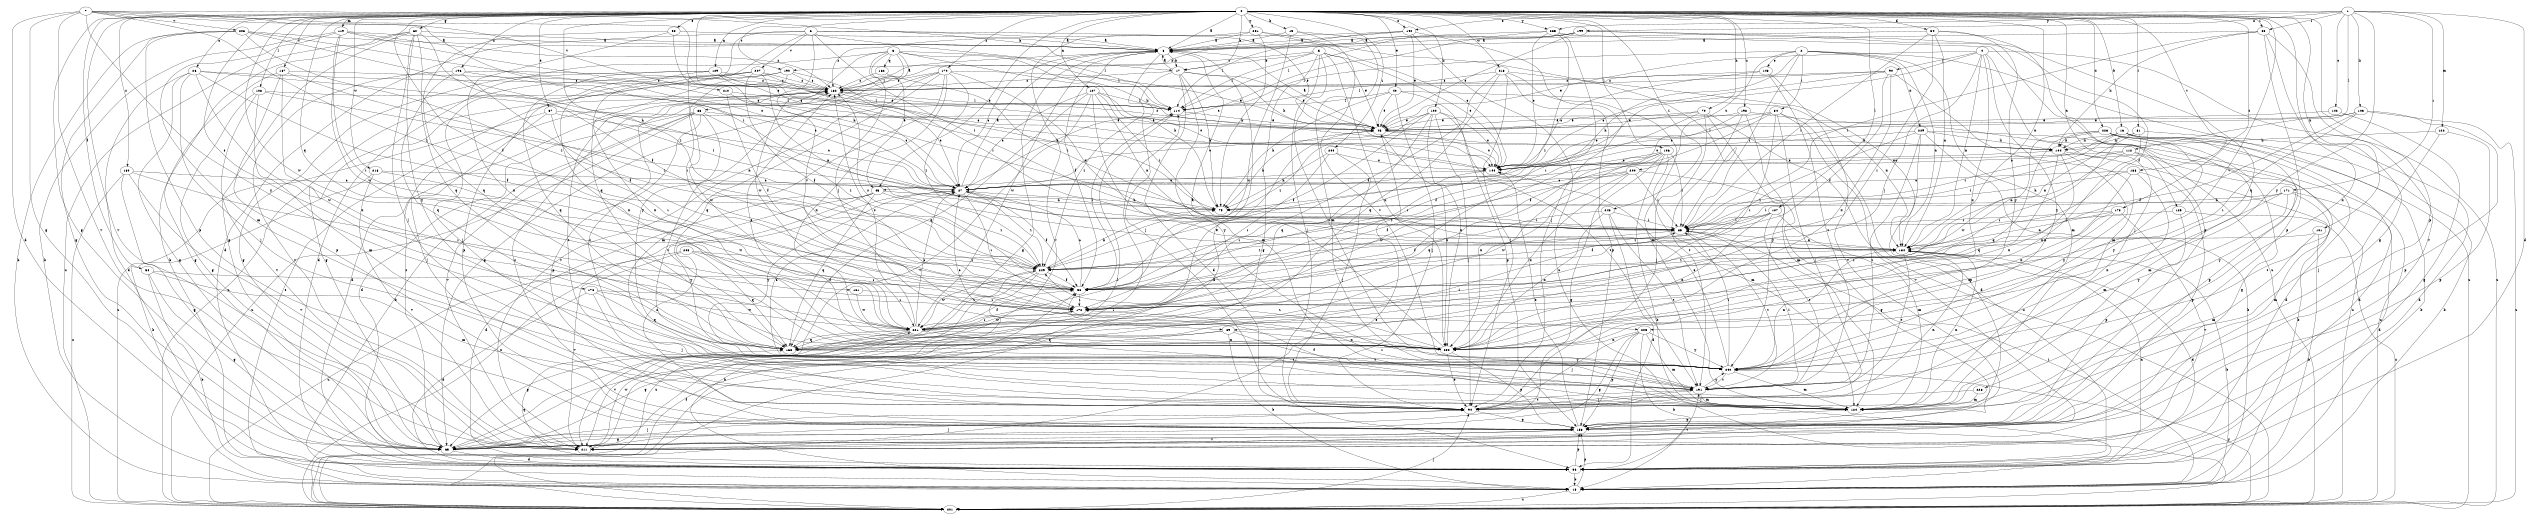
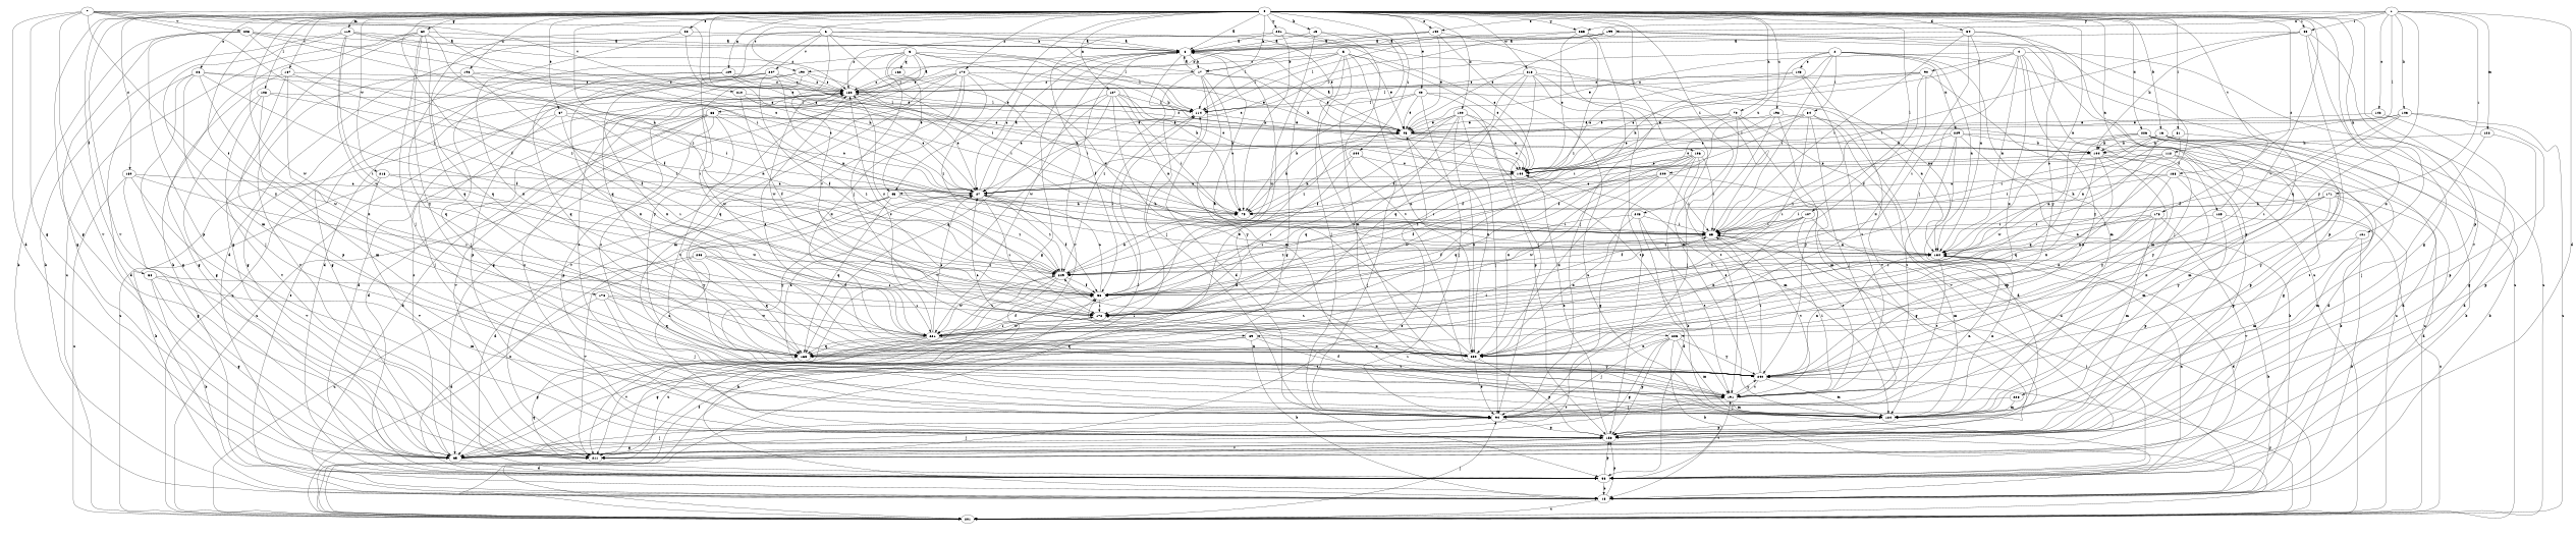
  strict digraph {
    0
    8
    15
    16
    17
    26
    27
    34
    37
    38
    40
    45
    54
    56
    60
    65
    70
    81
    83
    100
    101
    106
    107
    108
    119
    125
    127
    129
    134
    140
    153
-   161
    174
    176
    178
    180
    187
    188
    190
    196
    198
    205
    213
    218
    221
    226
    228
    231
    235
    244
    248
    249
    211
    94
    124
    191
    36
    240
    85
    104
    172
    18
    75
    46
    182
    201
    230
    163
    114
    144
    203
    1
    103
    112
    122
    142
    171
    199
    2
    84
    143
    200
    229
    3
    88
    89
    162
    4
    90
    5
    6
    207
    7
    208
    210
    0 -> 8 [label=a]
    0 -> 15 [label=b]
    0 -> 16 [label=b]
    0 -> 17 [label=b]
    0 -> 26 [label=c]
    0 -> 27 [label=c]
    0 -> 34 [label=d]
    0 -> 37 [label=e]
    0 -> 38 [label=e]
    0 -> 40 [label=e]
    0 -> 45 [label=e]
    0 -> 54 [label=f]
    0 -> 56 [label=f]
    0 -> 60 [label=g]
    0 -> 65 [label=g]
    0 -> 70 [label=h]
    0 -> 81 [label=i]
    0 -> 83 [label=i]
    0 -> 100 [label=k]
    0 -> 101 [label=k]
    0 -> 106 [label=l]
    0 -> 107 [label=l]
    0 -> 108 [label=l]
    0 -> 119 [label=m]
    0 -> 125 [label=n]
    0 -> 127 [label=n]
    0 -> 129 [label=n]
    0 -> 134 [label=n]
    0 -> 140 [label=o]
    0 -> 153 [label=p]
-   0 -> 161 [label=q]
    0 -> 174 [label=s]
    0 -> 176 [label=s]
    0 -> 178 [label=s]
    0 -> 180 [label=s]
    0 -> 187 [label=t]
    0 -> 188 [label=t]
    0 -> 190 [label=t]
    0 -> 196 [label=u]
    0 -> 198 [label=u]
    0 -> 205 [label=v]
    0 -> 213 [label=w]
    0 -> 218 [label=w]
    0 -> 221 [label=w]
    0 -> 226 [label=x]
    0 -> 228 [label=x]
    0 -> 231 [label=y]
    0 -> 235 [label=y]
    0 -> 244 [label=z]
    0 -> 248 [label=z]
    0 -> 249 [label=z]
    0 -> 211 [label=v]
    8 -> 17 [label=b]
    8 -> 27 [label=c]
    8 -> 56 [label=f]
    8 -> 65 [label=g]
    8 -> 221 [label=w]
    8 -> 94 [label=j]
    15 -> 8 [label=a]
    15 -> 221 [label=w]
    15 -> 124 [label=m]
    15 -> 191 [label=t]
    16 -> 27 [label=c]
    16 -> 153 [label=p]
    16 -> 36 [label=d]
    16 -> 240 [label=y]
    16 -> 85 [label=i]
    16 -> 104 [label=k]
    16 -> 172 [label=r]
    16 -> 18 [label=b]
    17 -> 8 [label=a]
    17 -> 249 [label=z]
    17 -> 124 [label=m]
    17 -> 36 [label=d]
    17 -> 104 [label=k]
    17 -> 75 [label=h]
    17 -> 46 [label=e]
    17 -> 182 [label=s]
    26 -> 56 [label=f]
    26 -> 65 [label=g]
    26 -> 221 [label=w]
    26 -> 94 [label=j]
    26 -> 36 [label=d]
    26 -> 85 [label=i]
    26 -> 182 [label=s]
    27 -> 8 [label=a]
    27 -> 56 [label=f]
    27 -> 249 [label=z]
    27 -> 240 [label=y]
    27 -> 172 [label=r]
    27 -> 75 [label=h]
    34 -> 8 [label=a]
    34 -> 134 [label=n]
    34 -> 153 [label=p]
    34 -> 240 [label=y]
    34 -> 85 [label=i]
    34 -> 172 [label=r]
    37 -> 27 [label=c]
    37 -> 94 [label=j]
    37 -> 172 [label=r]
    37 -> 46 [label=e]
    37 -> 201 [label=u]
    38 -> 8 [label=a]
    38 -> 75 [label=h]
    38 -> 230 [label=x]
    38 -> 163 [label=q]
    40 -> 134 [label=n]
    40 -> 153 [label=p]
    40 -> 94 [label=j]
    40 -> 75 [label=h]
    40 -> 46 [label=e]
    40 -> 114 [label=l]
    45 -> 249 [label=z]
    45 -> 36 [label=d]
    45 -> 240 [label=y]
    45 -> 75 [label=h]
    45 -> 201 [label=u]
    45 -> 163 [label=q]
    54 -> 56 [label=f]
    54 -> 65 [label=g]
    54 -> 124 [label=m]
    54 -> 18 [label=b]
    56 -> 27 [label=c]
    56 -> 172 [label=r]
    56 -> 182 [label=s]
    56 -> 114 [label=l]
    60 -> 8 [label=a]
    60 -> 56 [label=f]
    60 -> 65 [label=g]
    60 -> 94 [label=j]
    60 -> 240 [label=y]
    60 -> 18 [label=b]
    60 -> 201 [label=u]
    60 -> 163 [label=q]
    65 -> 94 [label=j]
    65 -> 36 [label=d]
    65 -> 182 [label=s]
    70 -> 27 [label=c]
    70 -> 94 [label=j]
    70 -> 124 [label=m]
    70 -> 172 [label=r]
    70 -> 46 [label=e]
    70 -> 201 [label=u]
    81 -> 134 [label=n]
    81 -> 36 [label=d]
    81 -> 104 [label=k]
    81 -> 230 [label=x]
    83 -> 8 [label=a]
    83 -> 65 [label=g]
    83 -> 153 [label=p]
    83 -> 211 [label=v]
    83 -> 85 [label=i]
    83 -> 104 [label=k]
    100 -> 56 [label=f]
    100 -> 249 [label=z]
    100 -> 94 [label=j]
    100 -> 191 [label=t]
    100 -> 46 [label=e]
    100 -> 230 [label=x]
    100 -> 163 [label=q]
    100 -> 144 [label=o]
    101 -> 134 [label=n]
    101 -> 124 [label=m]
    101 -> 18 [label=b]
    106 -> 65 [label=g]
    106 -> 221 [label=w]
    106 -> 124 [label=m]
    106 -> 85 [label=i]
    106 -> 18 [label=b]
    106 -> 230 [label=x]
    106 -> 163 [label=q]
    106 -> 144 [label=o]
    107 -> 56 [label=f]
    107 -> 249 [label=z]
    107 -> 124 [label=m]
    107 -> 191 [label=t]
    107 -> 85 [label=i]
    107 -> 230 [label=x]
    108 -> 65 [label=g]
    108 -> 134 [label=n]
    108 -> 211 [label=v]
    108 -> 124 [label=m]
    108 -> 114 [label=l]
    119 -> 8 [label=a]
    119 -> 221 [label=w]
    119 -> 124 [label=m]
    119 -> 172 [label=r]
    119 -> 18 [label=b]
    119 -> 182 [label=s]
    119 -> 144 [label=o]
    125 -> 153 [label=p]
    125 -> 85 [label=i]
    125 -> 201 [label=u]
    127 -> 27 [label=c]
    127 -> 134 [label=n]
    127 -> 211 [label=v]
    127 -> 240 [label=y]
    127 -> 85 [label=i]
    127 -> 163 [label=q]
    127 -> 114 [label=l]
    127 -> 144 [label=o]
    129 -> 65 [label=g]
    129 -> 46 [label=e]
    129 -> 182 [label=s]
    129 -> 230 [label=x]
    129 -> 163 [label=q]
    129 -> 144 [label=o]
    134 -> 249 [label=z]
    134 -> 191 [label=t]
    134 -> 36 [label=d]
    134 -> 18 [label=b]
    140 -> 8 [label=a]
    140 -> 94 [label=j]
    140 -> 46 [label=e]
    140 -> 182 [label=s]
    140 -> 201 [label=u]
    140 -> 114 [label=l]
    153 -> 27 [label=c]
    153 -> 65 [label=g]
    153 -> 211 [label=v]
    153 -> 182 [label=s]
    153 -> 144 [label=o]
-   161 -> 221 [label=w]
-   161 -> 172 [label=r]
    174 -> 65 [label=g]
    174 -> 134 [label=n]
    174 -> 249 [label=z]
    174 -> 211 [label=v]
    174 -> 124 [label=m]
    174 -> 46 [label=e]
    174 -> 182 [label=s]
    174 -> 230 [label=x]
    174 -> 163 [label=q]
    176 -> 221 [label=w]
    176 -> 94 [label=j]
    176 -> 36 [label=d]
    176 -> 172 [label=r]
    176 -> 163 [label=q]
    178 -> 134 [label=n]
    178 -> 211 [label=v]
+   178 -> 124 [label=m]
    178 -> 85 [label=i]
    178 -> 172 [label=r]
    178 -> 230 [label=x]
    180 -> 27 [label=c]
    180 -> 65 [label=g]
    180 -> 211 [label=v]
    180 -> 172 [label=r]
    180 -> 201 [label=u]
    187 -> 65 [label=g]
    187 -> 153 [label=p]
    187 -> 249 [label=z]
    187 -> 182 [label=s]
    187 -> 230 [label=x]
    188 -> 27 [label=c]
    188 -> 153 [label=p]
    188 -> 124 [label=m]
    188 -> 75 [label=h]
    188 -> 230 [label=x]
    190 -> 65 [label=g]
    190 -> 221 [label=w]
    190 -> 85 [label=i]
    190 -> 182 [label=s]
    190 -> 230 [label=x]
    196 -> 27 [label=c]
    196 -> 56 [label=f]
    196 -> 211 [label=v]
    196 -> 182 [label=s]
    196 -> 163 [label=q]
    198 -> 56 [label=f]
    198 -> 191 [label=t]
    198 -> 240 [label=y]
    198 -> 46 [label=e]
    198 -> 201 [label=u]
    205 -> 65 [label=g]
    205 -> 153 [label=p]
    205 -> 94 [label=j]
    205 -> 124 [label=m]
    205 -> 240 [label=y]
    205 -> 18 [label=b]
    205 -> 230 [label=x]
    213 -> 56 [label=f]
    213 -> 134 [label=n]
    213 -> 153 [label=p]
    213 -> 94 [label=j]
    213 -> 124 [label=m]
    213 -> 182 [label=s]
    213 -> 163 [label=q]
    218 -> 27 [label=c]
    218 -> 221 [label=w]
    218 -> 211 [label=v]
    218 -> 18 [label=b]
    221 -> 27 [label=c]
    221 -> 56 [label=f]
    221 -> 65 [label=g]
    221 -> 249 [label=z]
    221 -> 211 [label=v]
    221 -> 191 [label=t]
    221 -> 172 [label=r]
    221 -> 46 [label=e]
    221 -> 182 [label=s]
    221 -> 230 [label=x]
    221 -> 163 [label=q]
    226 -> 65 [label=g]
    226 -> 221 [label=w]
    226 -> 124 [label=m]
    226 -> 36 [label=d]
    226 -> 104 [label=k]
    226 -> 18 [label=b]
    226 -> 163 [label=q]
    228 -> 94 [label=j]
    228 -> 124 [label=m]
    231 -> 8 [label=a]
    231 -> 211 [label=v]
    231 -> 85 [label=i]
    231 -> 75 [label=h]
    231 -> 144 [label=o]
    235 -> 8 [label=a]
    235 -> 27 [label=c]
    235 -> 249 [label=z]
    235 -> 172 [label=r]
    235 -> 201 [label=u]
    235 -> 144 [label=o]
    244 -> 94 [label=j]
    244 -> 172 [label=r]
    244 -> 75 [label=h]
    244 -> 144 [label=o]
    248 -> 56 [label=f]
    248 -> 191 [label=t]
    248 -> 36 [label=d]
    248 -> 85 [label=i]
    248 -> 230 [label=x]
    249 -> 56 [label=f]
    249 -> 221 [label=w]
    249 -> 18 [label=b]
    249 -> 75 [label=h]
    249 -> 201 [label=u]
-   211 -> 221 [label=w]
    211 -> 94 [label=j]
    211 -> 114 [label=l]
    94 -> 134 [label=n]
    94 -> 153 [label=p]
    94 -> 191 [label=t]
    124 -> 56 [label=f]
    124 -> 134 [label=n]
    124 -> 153 [label=p]
    191 -> 94 [label=j]
    191 -> 124 [label=m]
    191 -> 240 [label=y]
    191 -> 85 [label=i]
    191 -> 172 [label=r]
    191 -> 182 [label=s]
    36 -> 134 [label=n]
    36 -> 153 [label=p]
    36 -> 191 [label=t]
    36 -> 18 [label=b]
    36 -> 163 [label=q]
    240 -> 27 [label=c]
    240 -> 134 [label=n]
    240 -> 124 [label=m]
    240 -> 191 [label=t]
    240 -> 85 [label=i]
    240 -> 144 [label=o]
    85 -> 134 [label=n]
    85 -> 249 [label=z]
    85 -> 191 [label=t]
    104 -> 240 [label=y]
    104 -> 18 [label=b]
    104 -> 230 [label=x]
    104 -> 163 [label=q]
    104 -> 144 [label=o]
    172 -> 221 [label=w]
    18 -> 153 [label=p]
    18 -> 85 [label=i]
    18 -> 182 [label=s]
    18 -> 201 [label=u]
    75 -> 85 [label=i]
    46 -> 8 [label=a]
    46 -> 104 [label=k]
    46 -> 75 [label=h]
    46 -> 182 [label=s]
    46 -> 230 [label=x]
    46 -> 144 [label=o]
    182 -> 8 [label=a]
    182 -> 27 [label=c]
    182 -> 191 [label=t]
    182 -> 36 [label=d]
    182 -> 114 [label=l]
    201 -> 8 [label=a]
    201 -> 56 [label=f]
    201 -> 94 [label=j]
    201 -> 240 [label=y]
    201 -> 46 [label=e]
    201 -> 114 [label=l]
    230 -> 8 [label=a]
    230 -> 27 [label=c]
    230 -> 153 [label=p]
    230 -> 249 [label=z]
    230 -> 94 [label=e]
    230 -> 182 [label=s]
    163 -> 240 [label=y]
    163 -> 85 [label=i]
    114 -> 46 [label=e]
    144 -> 27 [label=c]
    144 -> 172 [label=r]
    203 -> 249 [label=z]
    203 -> 211 [label=v]
    203 -> 172 [label=r]
    203 -> 201 [label=u]
    203 -> 163 [label=q]
    1 -> 83 [label=i]
    1 -> 140 [label=o]
    1 -> 235 [label=y]
    1 -> 36 [label=d]
    1 -> 240 [label=y]
    1 -> 103 [label=k]
    1 -> 112 [label=l]
    1 -> 122 [label=m]
    1 -> 142 [label=o]
    1 -> 171 [label=r]
    1 -> 199 [label=u]
    103 -> 56 [label=f]
    103 -> 153 [label=p]
    103 -> 172 [label=r]
    103 -> 46 [label=e]
    103 -> 201 [label=u]
    103 -> 144 [label=o]
    112 -> 134 [label=n]
    112 -> 191 [label=t]
    112 -> 240 [label=y]
    112 -> 85 [label=i]
    112 -> 144 [label=o]
    122 -> 153 [label=p]
    122 -> 94 [label=j]
    122 -> 104 [label=k]
    142 -> 65 [label=g]
    142 -> 46 [label=e]
    171 -> 124 [label=m]
    171 -> 36 [label=d]
    171 -> 240 [label=y]
    171 -> 85 [label=i]
    171 -> 75 [label=h]
    171 -> 230 [label=x]
    199 -> 8 [label=a]
    199 -> 56 [label=f]
    199 -> 46 [label=e]
    199 -> 182 [label=s]
    199 -> 163 [label=q]
    199 -> 114 [label=l]
    2 -> 134 [label=n]
    2 -> 124 [label=m]
    2 -> 85 [label=i]
    2 -> 75 [label=h]
    2 -> 201 [label=u]
    2 -> 114 [label=l]
    2 -> 84 [label=i]
    2 -> 143 [label=o]
    2 -> 200 [label=u]
    2 -> 229 [label=x]
    84 -> 56 [label=f]
    84 -> 211 [label=v]
    84 -> 94 [label=j]
    84 -> 36 [label=d]
    84 -> 172 [label=r]
    84 -> 46 [label=e]
    84 -> 144 [label=o]
    143 -> 211 [label=v]
    143 -> 191 [label=t]
    143 -> 182 [label=s]
    143 -> 144 [label=o]
    200 -> 27 [label=c]
    200 -> 56 [label=f]
    200 -> 65 [label=g]
    200 -> 221 [label=w]
    200 -> 249 [label=z]
    200 -> 85 [label=i]
    200 -> 230 [label=x]
    229 -> 153 [label=p]
    229 -> 249 [label=z]
    229 -> 191 [label=t]
    229 -> 104 [label=k]
    229 -> 18 [label=b]
    229 -> 201 [label=u]
    229 -> 144 [label=o]
    3 -> 45 [label=e]
    3 -> 221 [label=w]
    3 -> 36 [label=d]
    3 -> 240 [label=y]
    3 -> 104 [label=k]
    3 -> 75 [label=h]
    3 -> 114 [label=l]
    3 -> 88 [label=j]
    3 -> 89 [label=j]
    3 -> 162 [label=q]
    88 -> 153 [label=p]
    88 -> 249 [label=z]
    88 -> 211 [label=v]
    88 -> 191 [label=t]
    88 -> 36 [label=d]
    88 -> 18 [label=b]
    88 -> 46 [label=e]
    88 -> 201 [label=u]
    89 -> 65 [label=g]
    89 -> 191 [label=t]
    89 -> 18 [label=b]
    89 -> 230 [label=x]
    89 -> 163 [label=q]
    162 -> 85 [label=i]
    162 -> 182 [label=s]
    4 -> 45 [label=e]
    4 -> 134 [label=n]
    4 -> 94 [label=j]
    4 -> 240 [label=y]
    4 -> 46 [label=e]
    4 -> 201 [label=u]
    4 -> 230 [label=x]
    4 -> 89 [label=j]
    4 -> 90 [label=j]
    90 -> 56 [label=f]
    90 -> 124 [label=m]
    90 -> 182 [label=s]
    90 -> 230 [label=x]
    90 -> 114 [label=l]
    90 -> 144 [label=o]
    5 -> 17 [label=b]
    5 -> 65 [label=g]
    5 -> 190 [label=t]
    5 -> 94 [label=j]
    5 -> 191 [label=t]
    5 -> 46 [label=e]
    5 -> 230 [label=x]
    5 -> 114 [label=l]
    5 -> 144 [label=o]
    6 -> 8 [label=a]
    6 -> 205 [label=v]
    6 -> 36 [label=d]
    6 -> 85 [label=i]
    6 -> 172 [label=r]
    6 -> 46 [label=e]
    6 -> 163 [label=q]
    6 -> 114 [label=l]
    6 -> 207 [label=v]
    207 -> 56 [label=f]
    207 -> 134 [label=n]
    207 -> 153 [label=p]
    207 -> 94 [label=j]
    207 -> 75 [label=h]
    207 -> 182 [label=s]
    207 -> 201 [label=u]
    7 -> 17 [label=b]
    7 -> 65 [label=g]
    7 -> 249 [label=z]
    7 -> 211 [label=v]
    7 -> 36 [label=d]
    7 -> 240 [label=y]
    7 -> 85 [label=i]
    7 -> 144 [label=o]
    7 -> 208 [label=v]
    7 -> 210 [label=v]
    208 -> 8 [label=a]
    208 -> 27 [label=c]
    208 -> 65 [label=g]
    208 -> 153 [label=p]
    208 -> 249 [label=z]
    208 -> 18 [label=b]
    208 -> 75 [label=h]
    210 -> 27 [label=c]
    210 -> 56 [label=f]
    210 -> 114 [label=l]
  }
